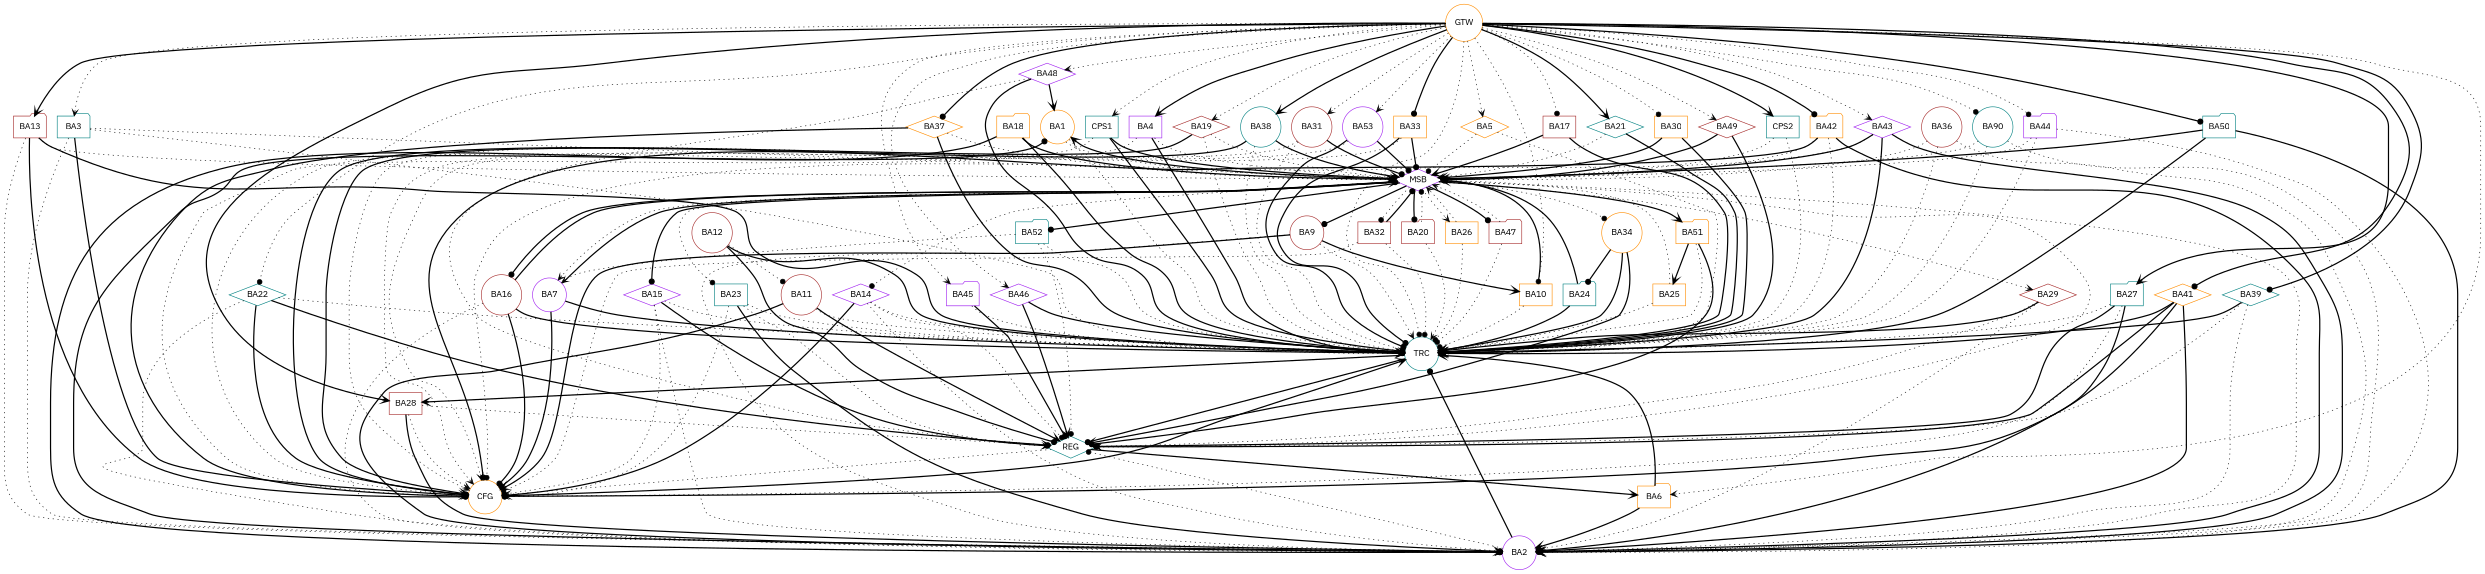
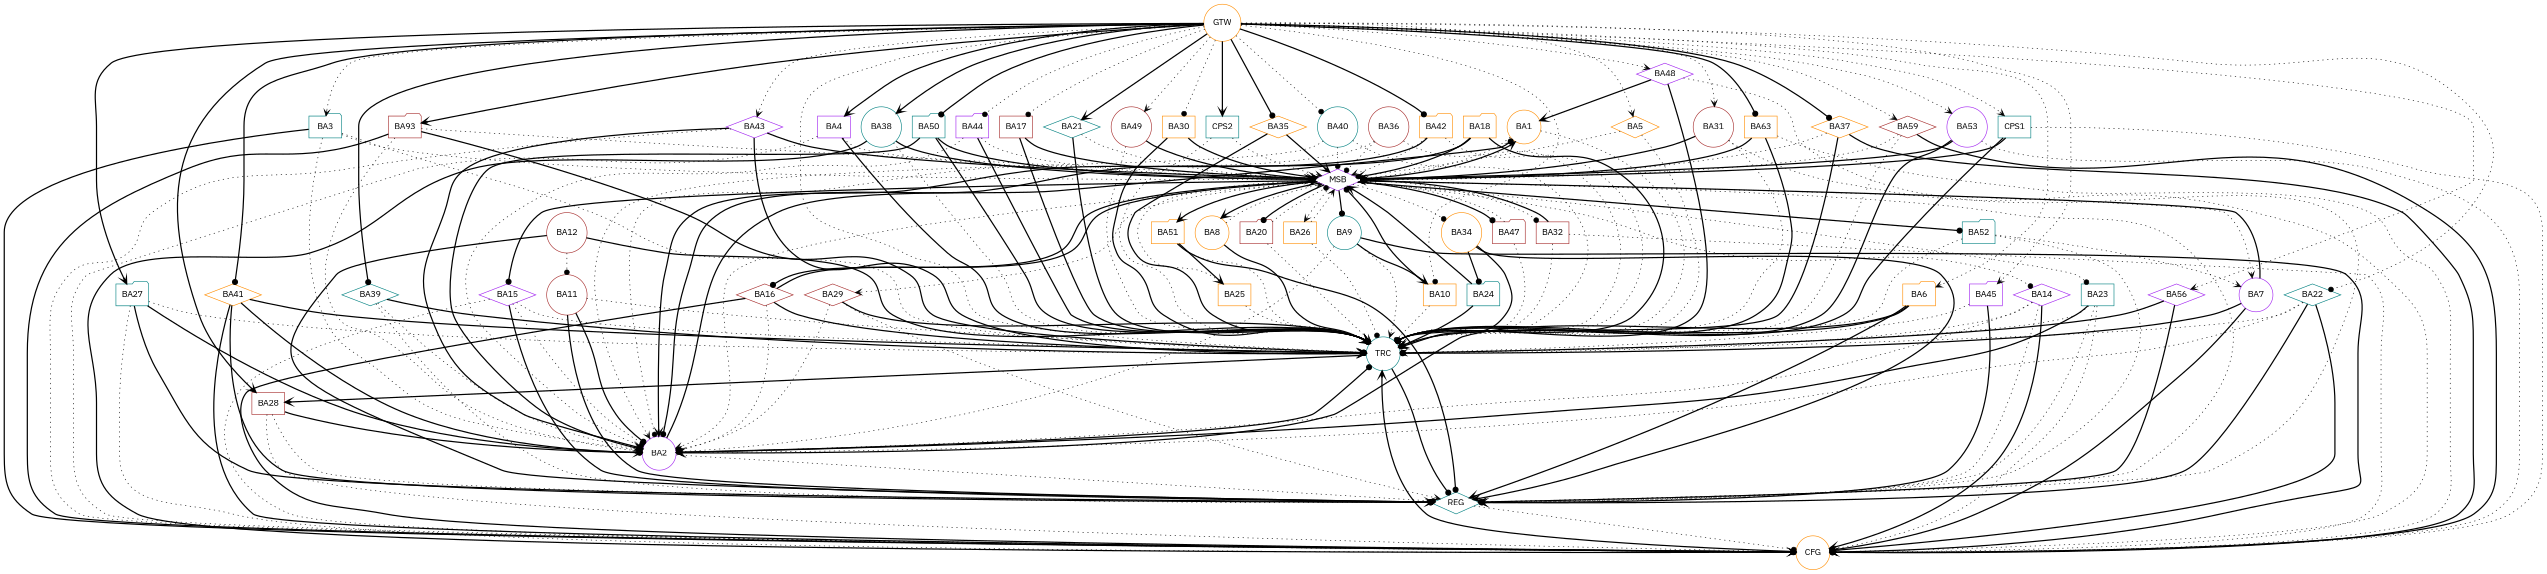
  strict digraph {
    fontname="IBM Plex Sans"
    node [color=darkorange fontname="IBM Plex Sans" shape=circle]
    edge [arrowhead=dot fontname="IBM Plex Sans" style=dotted]
    n1 [label=BA1]
    n2 [color=purple label=MSB shape=diamond]
    n3 [color=teal label=TRC]
    n4 [color=purple label=BA2]
    n5 [color=teal label=REG shape=diamond]
    n6 [color=purple label=BA7]
-   n8 [color=brown label=BA9]
+   n7 [label=BA8]
+   n8 [color=teal label=BA9]
    n9 [color=purple label=BA14 shape=diamond]
    n10 [color=purple label=BA15 shape=diamond]
-   n11 [color=brown label=BA16]
+   n11 [color=brown label=BA16 shape=diamond]
    n12 [color=brown label=BA20 shape=folder]
    n13 [color=teal label=BA23 shape=box]
    n14 [label=BA26 shape=box]
    n15 [color=brown label=BA29 shape=diamond]
    n16 [color=brown label=BA32 shape=box]
    n17 [label=BA34]
    n18 [color=brown label=BA47 shape=folder]
    n19 [label=BA51 shape=folder]
    n20 [color=teal label=BA52 shape=folder]
    n21 [color=brown label=BA28 shape=box]
    n22 [label=CFG]
    n23 [color=teal label=BA3 shape=folder]
    n24 [color=purple label=BA4 shape=box]
    n25 [label=BA5 shape=diamond]
    n26 [label=BA6 shape=folder]
    n27 [label=BA10 shape=box]
    n28 [color=brown label=BA11]
    n29 [color=brown label=BA12]
-   n30 [color=brown label=BA13 shape=folder]
+   n30 [color=brown label=BA93 shape=folder]
    n31 [color=brown label=BA17 shape=box]
    n32 [label=BA18 shape=folder]
-   n33 [color=brown label=BA19 shape=diamond]
+   n33 [color=brown label=BA59 shape=diamond]
    n34 [color=teal label=BA21 shape=diamond]
    n35 [color=teal label=BA22 shape=diamond]
    n36 [color=teal label=BA24 shape=folder]
    n37 [label=BA25 shape=box]
    n38 [color=teal label=BA27 shape=folder]
    n39 [label=BA30 shape=box]
    n40 [color=brown label=BA31]
-   n41 [label=BA33 shape=box]
+   n41 [label=BA63 shape=box]
+   n42 [label=BA35 shape=diamond]
    n43 [color=brown label=BA36]
    n44 [label=BA37 shape=diamond]
    n45 [color=teal label=BA38]
    n46 [color=teal label=BA39 shape=diamond]
-   n47 [color=teal label=BA90]
+   n47 [color=teal label=BA40]
    n48 [label=BA41 shape=diamond]
    n49 [label=BA42 shape=folder]
    n50 [color=purple label=BA43 shape=diamond]
    n51 [color=purple label=BA44 shape=folder]
    n52 [color=purple label=BA45 shape=folder]
-   n53 [color=purple label=BA46 shape=diamond]
+   n53 [color=purple label=BA56 shape=diamond]
    n54 [color=purple label=BA48 shape=diamond]
-   n55 [color=brown label=BA49 shape=diamond]
+   n55 [color=brown label=BA49]
    n56 [color=teal label=BA50 shape=folder]
    n57 [color=purple label=BA53]
    n58 [color=teal label=CPS1 shape=box]
    n59 [color=teal label=CPS2 shape=box]
    n60 [label=GTW]
    n1 -> n2 [arrowhead=vee]
    n1 -> n3
    n2 -> n1 [arrowhead=vee style=bold]
    n2 -> n4 [arrowhead=vee]
    n2 -> n5 [arrowhead=vee]
    n2 -> n6 [arrowhead=vee]
+   n2 -> n7 [arrowhead=vee style=bold]
    n2 -> n8 [style=bold]
    n2 -> n9
    n2 -> n10 [style=bold]
    n2 -> n11 [style=bold]
    n2 -> n12 [style=bold]
    n2 -> n13
    n2 -> n14 [arrowhead=vee]
    n2 -> n15 [arrowhead=vee]
    n2 -> n16
    n2 -> n17
    n2 -> n18 [style=bold]
    n2 -> n19 [arrowhead=vee style=bold]
    n2 -> n20 [style=bold]
    n3 -> n5 [style=bold]
    n3 -> n21 [arrowhead=vee style=bold]
    n4 -> n1 [style=bold]
    n4 -> n3 [style=bold]
    n4 -> n5
    n5 -> n22
    n6 -> n2 [style=bold]
    n6 -> n3 [style=bold]
    n6 -> n22 [style=bold]
+   n7 -> n2 [arrowhead=vee]
+   n7 -> n3 [arrowhead=vee style=bold]
    n8 -> n3 [arrowhead=vee]
    n8 -> n4 [arrowhead=vee]
    n8 -> n22 [arrowhead=vee style=bold]
    n8 -> n27 [arrowhead=vee style=bold]
    n9 -> n3
    n9 -> n4
    n9 -> n5
    n9 -> n22 [arrowhead=vee style=bold]
    n10 -> n3
    n10 -> n4
    n10 -> n5 [style=bold]
    n10 -> n22
    n11 -> n2 [arrowhead=vee style=bold]
    n11 -> n3 [arrowhead=vee style=bold]
    n11 -> n4 [arrowhead=vee]
    n11 -> n22 [style=bold]
    n12 -> n2
    n12 -> n3 [arrowhead=vee]
    n13 -> n3
    n13 -> n4 [arrowhead=vee style=bold]
    n13 -> n5 [arrowhead=vee]
    n13 -> n22
    n14 -> n2 [arrowhead=vee]
    n14 -> n3
    n15 -> n3 [style=bold]
    n15 -> n4
    n15 -> n5 [arrowhead=vee]
    n16 -> n2 [style=bold]
    n16 -> n3
    n16 -> n22
    n17 -> n3 [arrowhead=vee style=bold]
    n17 -> n5 [arrowhead=vee style=bold]
    n17 -> n36 [style=bold]
    n18 -> n2 [arrowhead=vee]
    n18 -> n3
    n19 -> n3 [arrowhead=vee]
    n19 -> n5 [style=bold]
    n19 -> n37 [arrowhead=vee style=bold]
    n20 -> n3
    n20 -> n5
    n20 -> n6 [arrowhead=vee]
    n21 -> n4 [style=bold]
    n21 -> n5
    n21 -> n22 [arrowhead=vee]
    n22 -> n3 [arrowhead=vee style=bold]
    n23 -> n2
    n23 -> n3
    n23 -> n4
    n23 -> n22 [arrowhead=vee style=bold]
    n24 -> n2
    n24 -> n3 [arrowhead=vee style=bold]
    n24 -> n22 [arrowhead=vee]
    n25 -> n2
    n25 -> n3
    n26 -> n3 [arrowhead=vee style=bold]
    n26 -> n4 [arrowhead=vee style=bold]
-   n5 -> n26 [arrowhead=vee style=bold]
+   n26 -> n5 [arrowhead=vee style=bold]
    n27 -> n2 [style=bold]
    n27 -> n3
    n28 -> n3 [arrowhead=vee]
    n28 -> n4 [style=bold]
    n28 -> n5 [arrowhead=vee style=bold]
    n29 -> n3 [arrowhead=vee style=bold]
    n29 -> n5 [style=bold]
    n29 -> n28
    n30 -> n2
    n30 -> n3 [style=bold]
    n30 -> n4 [arrowhead=vee]
    n30 -> n22 [style=bold]
    n31 -> n2 [arrowhead=vee style=bold]
    n31 -> n3 [arrowhead=vee style=bold]
    n32 -> n2 [arrowhead=vee style=bold]
    n32 -> n3 [style=bold]
    n32 -> n4 [style=bold]
    n33 -> n2 [arrowhead=vee]
    n33 -> n3
    n33 -> n22 [style=bold]
    n34 -> n2 [arrowhead=vee]
    n34 -> n3 [arrowhead=vee style=bold]
    n35 -> n3 [arrowhead=vee]
    n35 -> n4 [arrowhead=vee]
    n35 -> n5 [arrowhead=vee style=bold]
    n35 -> n22 [style=bold]
    n36 -> n2 [arrowhead=vee style=bold]
    n36 -> n3 [arrowhead=vee style=bold]
    n37 -> n2
    n37 -> n3
    n38 -> n3
    n38 -> n4 [style=bold]
    n38 -> n5 [style=bold]
    n38 -> n22 [arrowhead=vee]
    n39 -> n2 [arrowhead=vee style=bold]
    n39 -> n3 [arrowhead=vee style=bold]
    n40 -> n2 [style=bold]
    n40 -> n3
    n40 -> n22 [arrowhead=vee]
    n41 -> n2 [style=bold]
    n41 -> n3 [style=bold]
    n41 -> n22 [arrowhead=vee]
+   n42 -> n2 [arrowhead=vee style=bold]
+   n42 -> n3 [arrowhead=vee style=bold]
    n43 -> n2
    n43 -> n3 [arrowhead=vee]
    n43 -> n4
    n44 -> n2
    n44 -> n3 [style=bold]
    n44 -> n22 [style=bold]
    n45 -> n2 [arrowhead=vee style=bold]
    n45 -> n3 [arrowhead=vee]
-   n45 -> n22 [arrowhead=vee style=bold]
+   n45 -> n22 [style=bold]
    n46 -> n3 [arrowhead=vee style=bold]
    n46 -> n4 [arrowhead=vee]
    n46 -> n5 [arrowhead=vee]
    n47 -> n2
    n47 -> n3
    n47 -> n4 [arrowhead=vee]
    n48 -> n3 [arrowhead=vee style=bold]
    n48 -> n4 [arrowhead=vee style=bold]
    n48 -> n5 [style=bold]
    n48 -> n22 [style=bold]
    n49 -> n2 [arrowhead=vee]
    n49 -> n3
    n49 -> n4 [arrowhead=vee style=bold]
-   n49 -> n22 [style=bold]
    n50 -> n2 [style=bold]
    n50 -> n3 [arrowhead=vee style=bold]
    n50 -> n4 [arrowhead=vee style=bold]
    n50 -> n22
    n51 -> n2 [arrowhead=vee]
-   n51 -> n3 [arrowhead=vee]
+   n51 -> n3 [arrowhead=vee style=bold]
    n51 -> n4
    n52 -> n3 [arrowhead=vee]
    n52 -> n5 [style=bold]
    n53 -> n3 [style=bold]
    n53 -> n5 [arrowhead=vee style=bold]
    n54 -> n1 [arrowhead=vee style=bold]
    n54 -> n3 [style=bold]
    n54 -> n5
    n55 -> n2 [style=bold]
-   n55 -> n3 [arrowhead=vee style=bold]
+   n55 -> n3 [arrowhead=vee]
    n56 -> n2 [arrowhead=vee style=bold]
    n56 -> n3 [style=bold]
    n56 -> n4 [arrowhead=vee style=bold]
    n57 -> n2 [style=bold]
    n57 -> n3 [style=bold]
    n57 -> n22 [arrowhead=vee]
    n58 -> n2 [style=bold]
    n58 -> n3 [style=bold]
    n58 -> n22 [arrowhead=vee]
    n59 -> n2 [arrowhead=vee]
    n59 -> n3
    n60 -> n3
    n60 -> n21 [arrowhead=vee style=bold]
    n60 -> n23 [arrowhead=vee]
    n60 -> n24 [arrowhead=vee style=bold]
    n60 -> n25 [arrowhead=vee]
    n60 -> n26 [arrowhead=vee]
    n60 -> n27
    n60 -> n30 [arrowhead=vee style=bold]
    n60 -> n31
    n60 -> n33 [arrowhead=vee]
    n60 -> n34 [arrowhead=vee style=bold]
    n60 -> n35
    n60 -> n38 [arrowhead=vee style=bold]
    n60 -> n39
    n60 -> n40 [arrowhead=vee]
    n60 -> n41 [style=bold]
+   n60 -> n42 [style=bold]
    n60 -> n44 [style=bold]
    n60 -> n45 [arrowhead=vee style=bold]
    n60 -> n46 [style=bold]
    n60 -> n47
    n60 -> n48 [style=bold]
    n60 -> n49 [style=bold]
    n60 -> n50 [arrowhead=vee]
    n60 -> n51
    n60 -> n52 [arrowhead=vee]
    n60 -> n53 [arrowhead=vee]
    n60 -> n54 [arrowhead=vee]
    n60 -> n55 [arrowhead=vee]
    n60 -> n56 [style=bold]
    n60 -> n57 [arrowhead=vee]
    n60 -> n58 [arrowhead=vee]
    n60 -> n59 [arrowhead=vee style=bold]
  }
